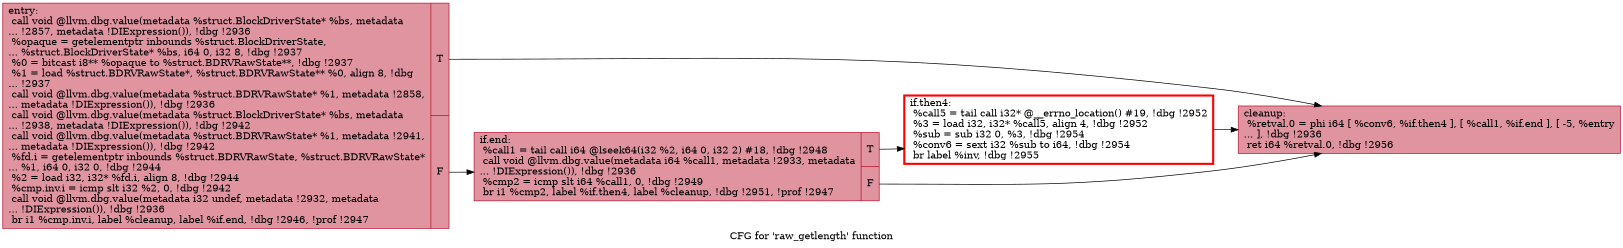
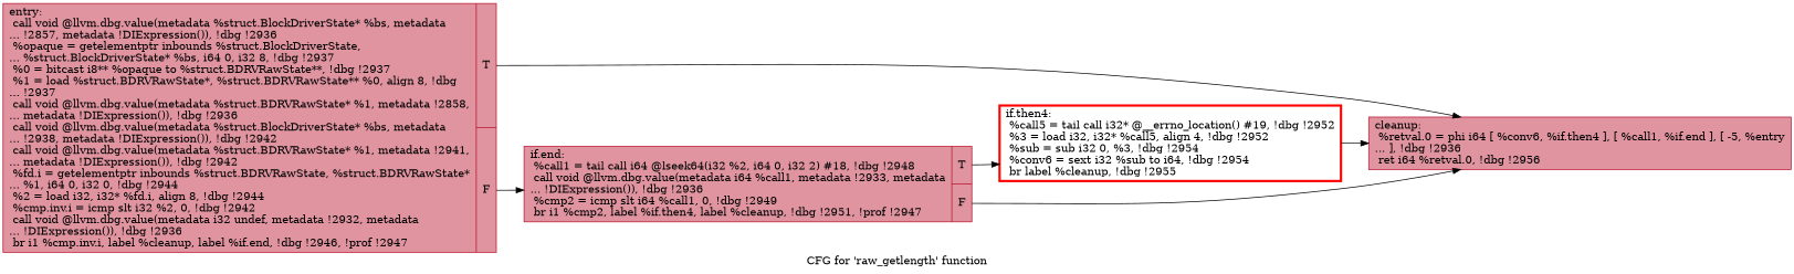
  digraph {
    label="CFG for 'raw_getlength' function"
    rankdir=LR
    node [color="#b70d28ff" fillcolor="#b70d2870" shape=record style=filled]
    edge [tailport=s0]
    n1 [label="{entry:\l  call void @llvm.dbg.value(metadata %struct.BlockDriverState* %bs, metadata\l... !2857, metadata !DIExpression()), !dbg !2936\l  %opaque = getelementptr inbounds %struct.BlockDriverState,\l... %struct.BlockDriverState* %bs, i64 0, i32 8, !dbg !2937\l  %0 = bitcast i8** %opaque to %struct.BDRVRawState**, !dbg !2937\l  %1 = load %struct.BDRVRawState*, %struct.BDRVRawState** %0, align 8, !dbg\l... !2937\l  call void @llvm.dbg.value(metadata %struct.BDRVRawState* %1, metadata !2858,\l... metadata !DIExpression()), !dbg !2936\l  call void @llvm.dbg.value(metadata %struct.BlockDriverState* %bs, metadata\l... !2938, metadata !DIExpression()), !dbg !2942\l  call void @llvm.dbg.value(metadata %struct.BDRVRawState* %1, metadata !2941,\l... metadata !DIExpression()), !dbg !2942\l  %fd.i = getelementptr inbounds %struct.BDRVRawState, %struct.BDRVRawState*\l... %1, i64 0, i32 0, !dbg !2944\l  %2 = load i32, i32* %fd.i, align 8, !dbg !2944\l  %cmp.inv.i = icmp slt i32 %2, 0, !dbg !2942\l  call void @llvm.dbg.value(metadata i32 undef, metadata !2932, metadata\l... !DIExpression()), !dbg !2936\l  br i1 %cmp.inv.i, label %cleanup, label %if.end, !dbg !2946, !prof !2947\l|{<s0>T|<s1>F}}"]
    n2 [label="{cleanup:                                          \l  %retval.0 = phi i64 [ %conv6, %if.then4 ], [ %call1, %if.end ], [ -5, %entry\l... ], !dbg !2936\l  ret i64 %retval.0, !dbg !2956\l}"]
    n3 [label="{if.end:                                           \l  %call1 = tail call i64 @lseek64(i32 %2, i64 0, i32 2) #18, !dbg !2948\l  call void @llvm.dbg.value(metadata i64 %call1, metadata !2933, metadata\l... !DIExpression()), !dbg !2936\l  %cmp2 = icmp slt i64 %call1, 0, !dbg !2949\l  br i1 %cmp2, label %if.then4, label %cleanup, !dbg !2951, !prof !2947\l|{<s0>T|<s1>F}}"]
-   n4 [color=red label="{if.then4:                                         \l  %call5 = tail call i32* @__errno_location() #19, !dbg !2952\l  %3 = load i32, i32* %call5, align 4, !dbg !2952\l  %sub = sub i32 0, %3, !dbg !2954\l  %conv6 = sext i32 %sub to i64, !dbg !2954\l  br label %inv, !dbg !2955\l}" penwidth=3.0 fillcolor="" style=""]
+   n4 [color=red label="{if.then4:                                         \l  %call5 = tail call i32* @__errno_location() #19, !dbg !2952\l  %3 = load i32, i32* %call5, align 4, !dbg !2952\l  %sub = sub i32 0, %3, !dbg !2954\l  %conv6 = sext i32 %sub to i64, !dbg !2954\l  br label %cleanup, !dbg !2955\l}" penwidth=3.0 fillcolor="" style=""]
    n1 -> n2
    n1 -> n3 [tailport=s1]
    n3 -> n2 [tailport=s1]
    n3 -> n4
    n4 -> n2 [tailport=""]
  }
